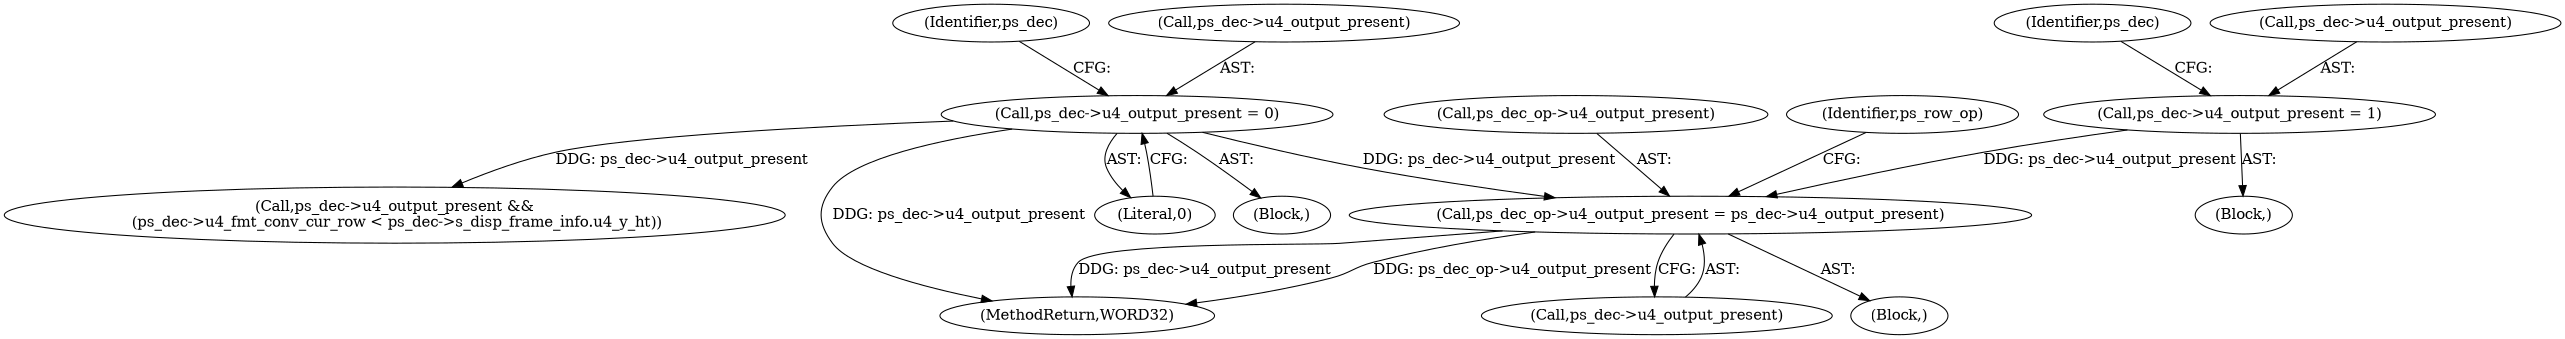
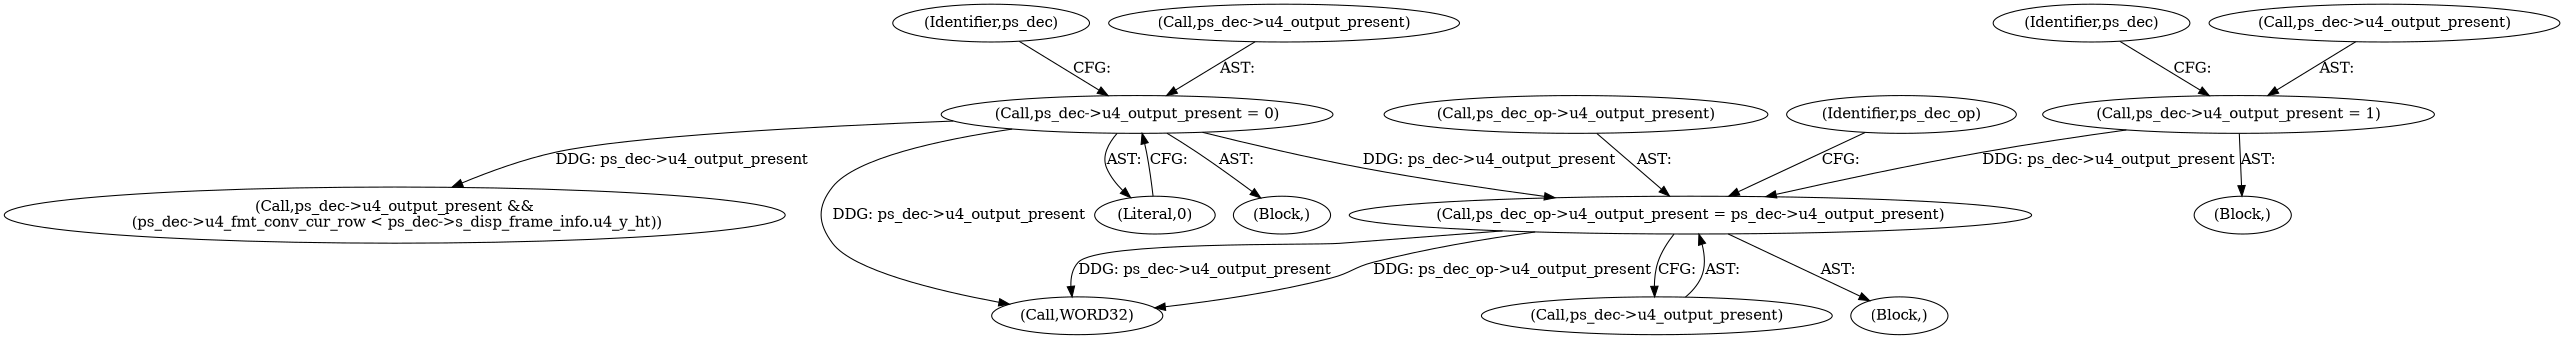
  digraph {
    n1 [label="(Call,ps_dec_op->u4_output_present = ps_dec->u4_output_present)"]
    n2 [label="(Block,)"]
    n3 [label="(Call,ps_dec->u4_output_present)"]
-   n4 [label="(MethodReturn,WORD32)"]
+   n4 [label="(Call,WORD32)"]
    n5 [label="(Call,ps_dec->u4_output_present = 0)"]
    n6 [label="(Literal,0)"]
    n7 [label="(Block,)"]
    n8 [label="(Call,ps_dec->u4_output_present &&\n (ps_dec->u4_fmt_conv_cur_row < ps_dec->s_disp_frame_info.u4_y_ht))"]
    n9 [label="(Call,ps_dec->u4_output_present = 1)"]
    n10 [label="(Block,)"]
    n11 [label="(Identifier,ps_dec)"]
    n12 [label="(Identifier,ps_dec)"]
    n13 [label="(Call,ps_dec->u4_output_present)"]
    n14 [label="(Call,ps_dec_op->u4_output_present)"]
    n15 [label="(Call,ps_dec->u4_output_present)"]
-   n16 [label="(Identifier,ps_row_op)"]
+   n16 [label="(Identifier,ps_dec_op)"]
    n1 -> n2 [label="AST: "]
    n1 -> n3 [label="CFG: "]
    n1 -> n4 [label="DDG: ps_dec->u4_output_present"]
    n1 -> n4 [label="DDG: ps_dec_op->u4_output_present"]
    n3 -> n1 [label="AST: "]
    n5 -> n1 [label="DDG: ps_dec->u4_output_present"]
    n5 -> n4 [label="DDG: ps_dec->u4_output_present"]
    n5 -> n6 [label="AST: "]
    n5 -> n7 [label="AST: "]
    n5 -> n8 [label="DDG: ps_dec->u4_output_present"]
    n6 -> n5 [label="CFG: "]
    n9 -> n1 [label="DDG: ps_dec->u4_output_present"]
    n9 -> n10 [label="AST: "]
    n11 -> n9 [label="CFG: "]
    n12 -> n5 [label="CFG: "]
    n13 -> n9 [label="AST: "]
    n14 -> n1 [label="AST: "]
    n15 -> n5 [label="AST: "]
    n16 -> n1 [label="CFG: "]
  }
